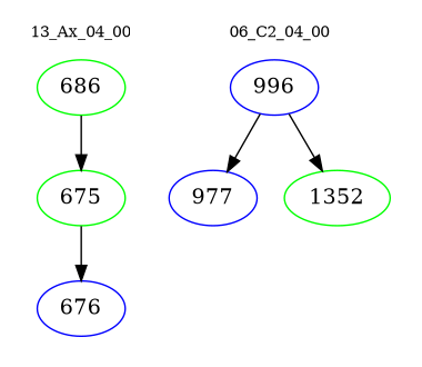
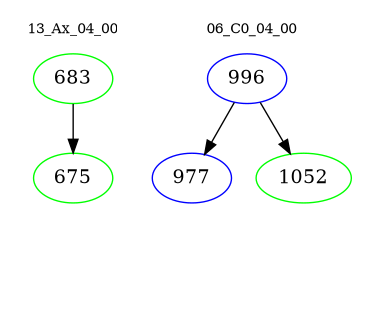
  digraph {
    node [color=green]
    edge [color=black]
    n1 [label=675]
-   n2 [label=686]
-   n3 [color=blue label=676]
+   n2 [label=683]
    n4 [color=blue label=996]
    n5 [color=blue label=977]
-   n6 [label=1352]
+   n6 [label=1052]
    subgraph cluster_1 {
      color=white
      fontsize=10
      label="13_Ax_04_00"
      n1
      n2
-     n3
    }
    subgraph cluster_2 {
      color=white
      fontsize=10
-     label="06_C2_04_00"
+     label="06_C0_04_00"
      n4
      n5
      n6
    }
-   n1 -> n3
    n2 -> n1
    n4 -> n5
    n4 -> n6
  }
